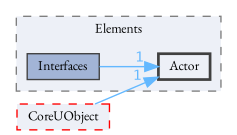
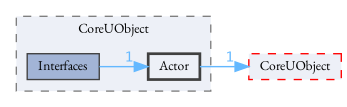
  digraph {
    compound=true
    fontname="EB Garamond"
    rankdir=LR
    node [color=grey25 fillcolor="#edf0f7" fontname="EB Garamond" fontsize=10 shape=box]
    edge [color=steelblue1 fontcolor=steelblue1 fontname="EB Garamond" fontsize=10 headlabel=1 labeldistance=1.5 labelfontname=Helvetica labelfontsize=10]
    n1 [fillcolor="#a2b4d6" height=0.2 label=Interfaces style=filled width=0.4]
    n2 [height=0.2 label=Actor style="filled,bold" width=0.4]
    n3 [color=red height=0.2 label=CoreUObject style="filled,dashed" width=0.4]
    subgraph cluster_1 {
      bgcolor="#edf0f7"
      fontsize=10
-     label=Elements
+     label=CoreUObject
      pencolor=grey50
      style="filled,dashed"
      n1
      n2
    }
    n1 -> n2
-   n3 -> n2
+   n2 -> n3
  }
